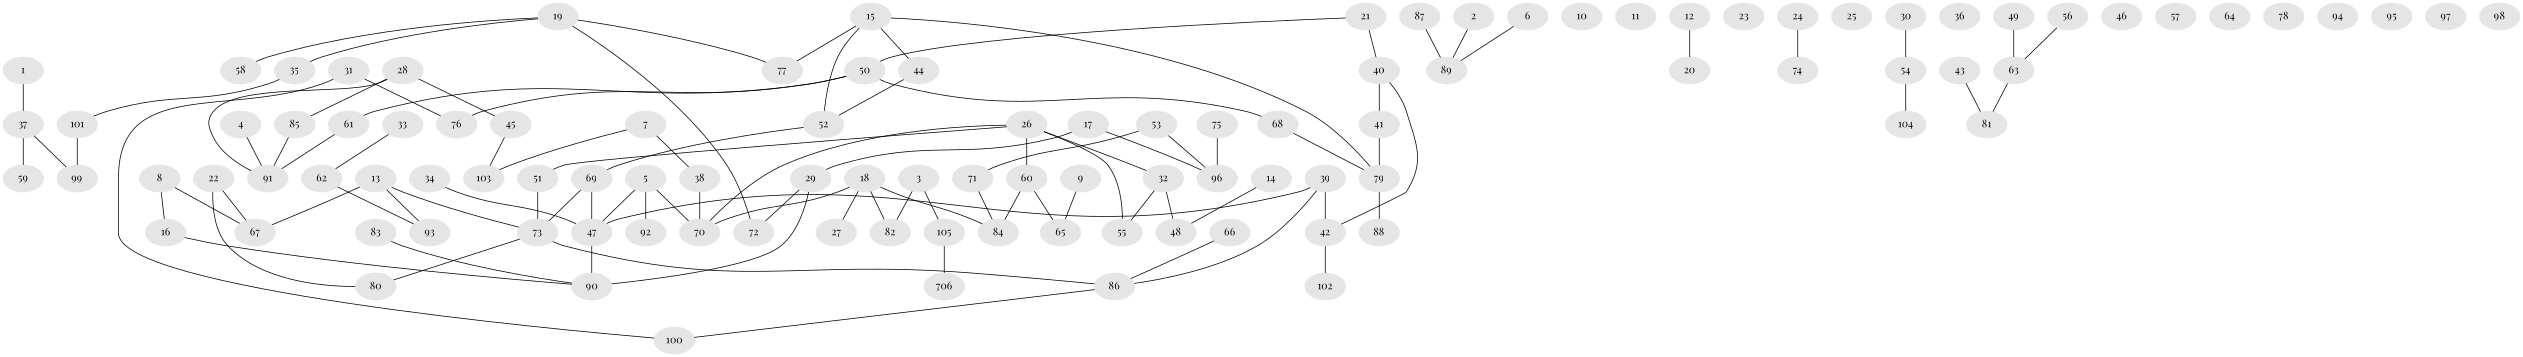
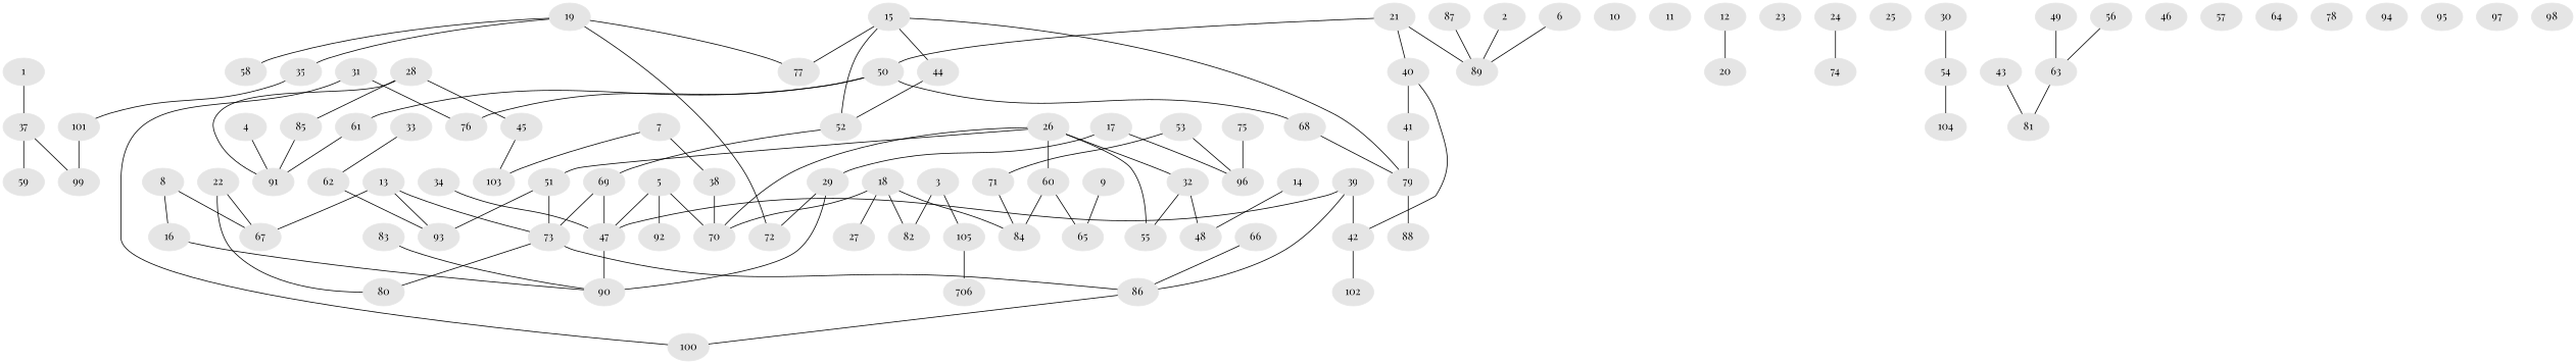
  graph {
    fontname="Playfair Display"
    node [color=gray90 fontname="Playfair Display" style=filled]
    edge [fontname="Playfair Display"]
    1
    37
    59
    99
    2
    89
    3
    82
    105
    n10 [label=706]
    4
    91
    5
    47
    70
    92
    90
    6
    7
    38
    103
    51
    73
    93
    8
    16
    67
    9
    65
    10
    11
    12
    20
    13
    80
    86
    14
    48
    15
    44
    52
    79
    77
    19
    35
    58
    72
    69
    88
    17
    29
    96
    18
    27
    84
    101
    21
    40
    50
    42
    41
    76
    61
    68
    22
    23
    24
    74
    25
    26
    32
    55
    60
    28
    45
    85
    30
    54
    104
    31
    100
    33
    62
    34
-   36
    39
    102
    43
    81
    46
    49
    63
    53
    71
    56
    57
    64
    66
    75
    78
    83
    87
    94
    95
    97
    98
    1 -- 37
    37 -- 59
    37 -- 99
    2 -- 89
    3 -- 82
    3 -- 105
    105 -- n10
    4 -- 91
    5 -- 47
    5 -- 70
    5 -- 92
    47 -- 90
    6 -- 89
    7 -- 38
    7 -- 103
    38 -- 70
    51 -- 73
+   51 -- 93
    73 -- 80
    73 -- 86
    8 -- 16
    8 -- 67
    16 -- 90
    9 -- 65
    12 -- 20
    13 -- 73
    13 -- 93
    13 -- 67
    86 -- 100
    14 -- 48
    15 -- 44
    15 -- 52
    15 -- 79
    15 -- 77
    44 -- 52
    52 -- 69
    79 -- 88
    19 -- 77
    19 -- 35
    19 -- 58
    19 -- 72
    35 -- 101
    69 -- 47
    69 -- 73
    17 -- 29
    17 -- 96
    29 -- 90
    29 -- 72
    18 -- 82
    18 -- 70
    18 -- 27
    18 -- 84
    101 -- 99
+   21 -- 89
    21 -- 40
    21 -- 50
    40 -- 42
    40 -- 41
    50 -- 76
    50 -- 61
    50 -- 68
    42 -- 102
    41 -- 79
    61 -- 91
    68 -- 79
    22 -- 67
    22 -- 80
    24 -- 74
    26 -- 70
    26 -- 51
    26 -- 32
    26 -- 55
    26 -- 60
    32 -- 48
    32 -- 55
    60 -- 65
    60 -- 84
    28 -- 91
    28 -- 45
    28 -- 85
    45 -- 103
    85 -- 91
    30 -- 54
    54 -- 104
    31 -- 76
    31 -- 100
    33 -- 62
    62 -- 93
    34 -- 47
    39 -- 47
    39 -- 86
    39 -- 42
    43 -- 81
    49 -- 63
    63 -- 81
    53 -- 96
    53 -- 71
    71 -- 84
    56 -- 63
    66 -- 86
    75 -- 96
    83 -- 90
    87 -- 89
  }
